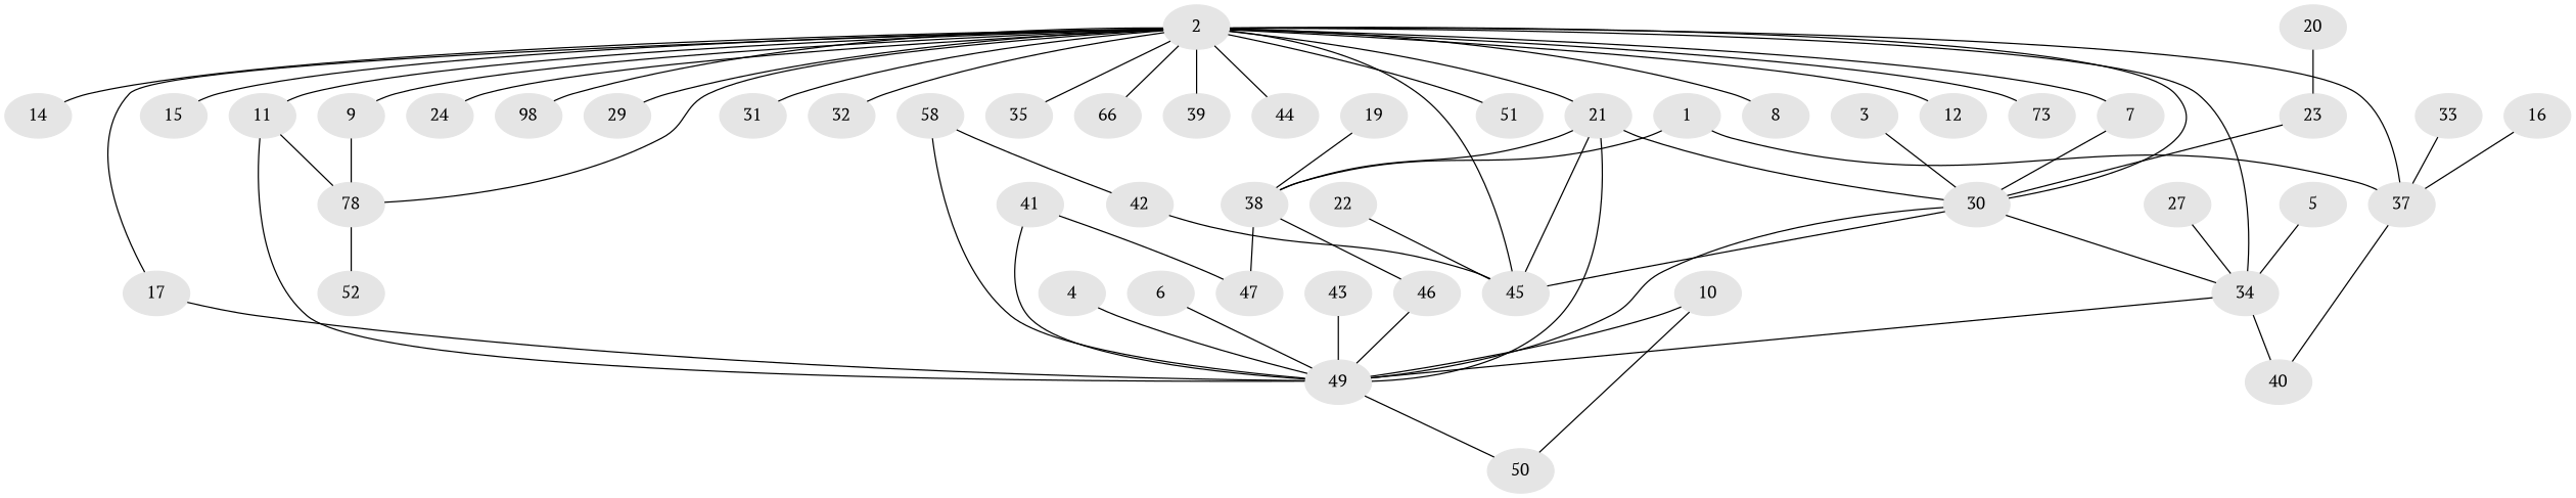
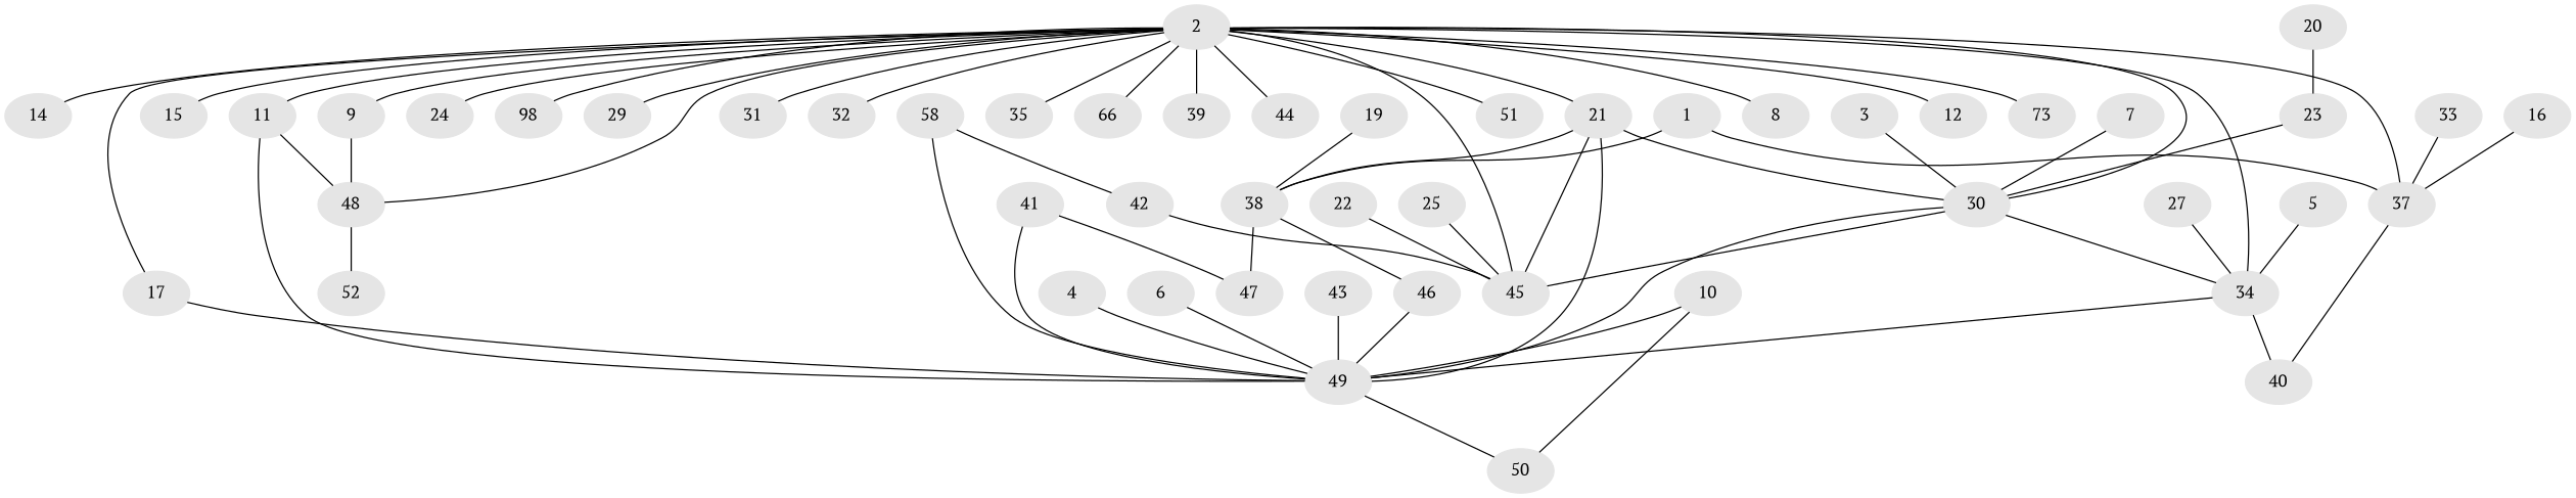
  graph {
    fontname="PT Serif"
    node [color=gray90 fontname="PT Serif" style=filled]
    edge [fontname="PT Serif" weight=1.0]
    1
    37
    38
    40
    46
    47
    2
    7
    8
    9
    11
    12
    n13 [label=73]
    14
    15
    17
    21
    24
    n19 [label=98]
    29
    30
    31
    32
    34
    35
    n26 [label=66]
    39
    44
    45
-   48 [label=78]
+   48
    51
    49
    52
    3
    4
    50
    5
    6
    10
    16
    n41 [label=58]
    42
    19
    20
    23
    22
+   25
    27
    33
    41
    43
    1 -- 37
    1 -- 38
    37 -- 40
    38 -- 46
    38 -- 47
    46 -- 49
    2 -- 37
-   2 -- 7
    2 -- 8
    2 -- 9
    2 -- 11
    2 -- 12
    2 -- n13
    2 -- 14
    2 -- 15
    2 -- 17
    2 -- 21
    2 -- 24
    2 -- n19
    2 -- 29
    2 -- 30
    2 -- 31
    2 -- 32
    2 -- 34 [weight=3.0]
    2 -- 35
    2 -- n26
    2 -- 39
    2 -- 44
    2 -- 45
    2 -- 48
    2 -- 51
    7 -- 30
    9 -- 48
    11 -- 48
    11 -- 49
    17 -- 49
    21 -- 38
    21 -- 30
    21 -- 45
    21 -- 49
    30 -- 34
    30 -- 45
    30 -- 49
    34 -- 40
    34 -- 49
    48 -- 52
    49 -- 50
    3 -- 30
    4 -- 49
    5 -- 34
    6 -- 49
    10 -- 49
    10 -- 50
    16 -- 37
    n41 -- 49
    n41 -- 42
    42 -- 45
    19 -- 38
    20 -- 23
    23 -- 30
    22 -- 45
+   25 -- 45
    27 -- 34
    33 -- 37
    41 -- 47
    41 -- 49
    43 -- 49
  }
